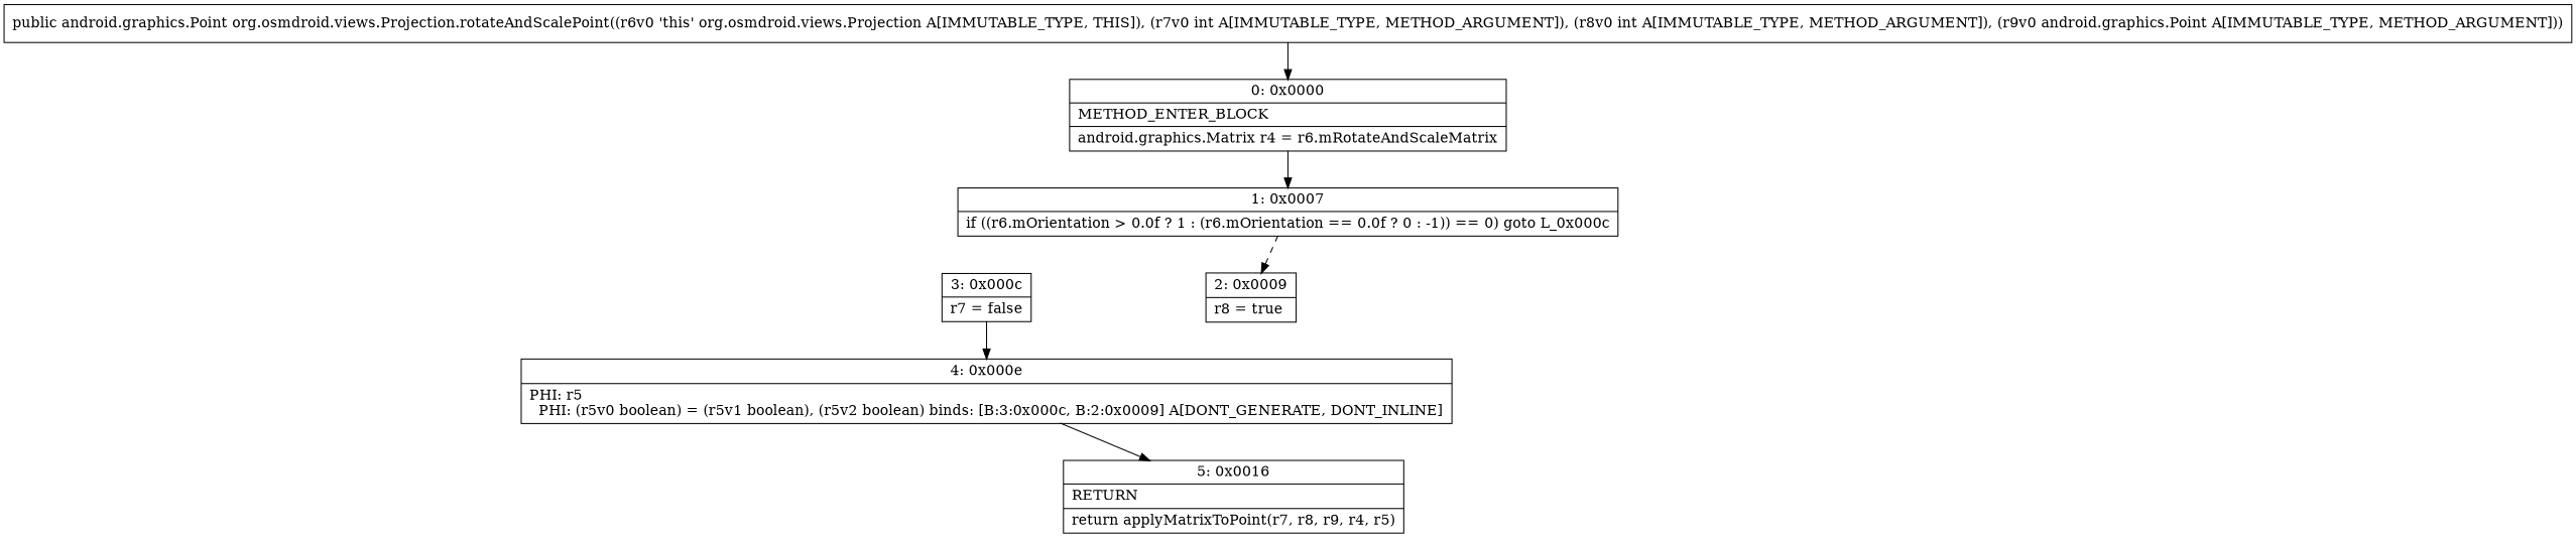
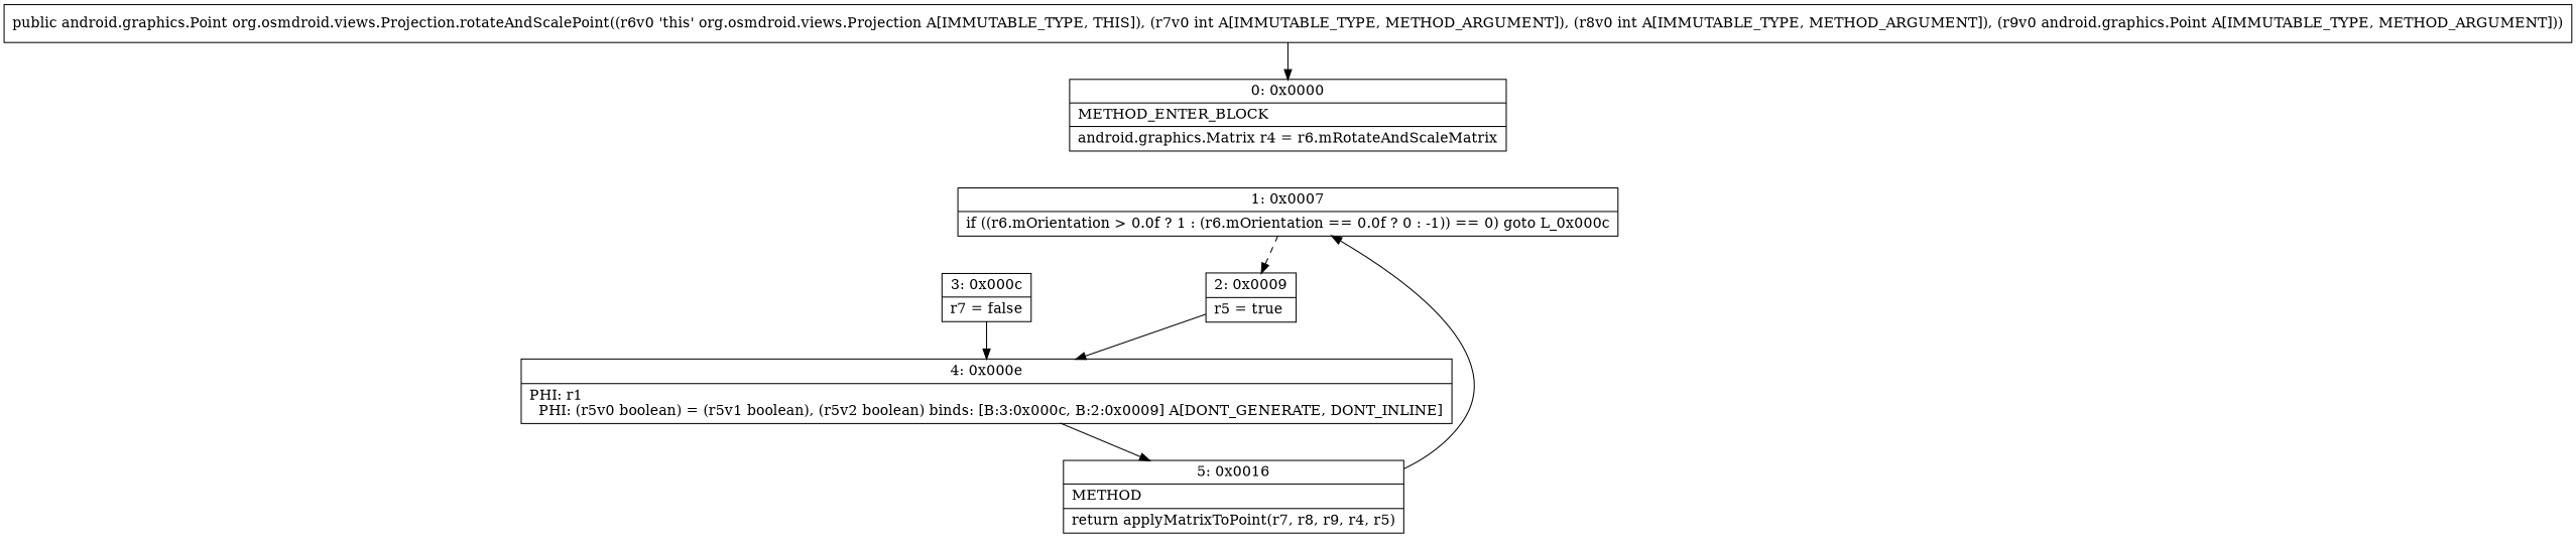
  digraph {
    node [shape=record]
    n1 [label="{0\:\ 0x0000|METHOD_ENTER_BLOCK\l|android.graphics.Matrix r4 = r6.mRotateAndScaleMatrix\l}"]
    n2 [label="{1\:\ 0x0007|if ((r6.mOrientation \> 0.0f ? 1 : (r6.mOrientation == 0.0f ? 0 : \-1)) == 0) goto L_0x000c\l}"]
-   n3 [label="{2\:\ 0x0009|r8 = true\l}"]
-   n4 [label="{4\:\ 0x000e|PHI: r5 \l  PHI: (r5v0 boolean) = (r5v1 boolean), (r5v2 boolean) binds: [B:3:0x000c, B:2:0x0009] A[DONT_GENERATE, DONT_INLINE]\l}"]
+   n3 [label="{2\:\ 0x0009|r5 = true\l}"]
+   n4 [label="{4\:\ 0x000e|PHI: r1 \l  PHI: (r5v0 boolean) = (r5v1 boolean), (r5v2 boolean) binds: [B:3:0x000c, B:2:0x0009] A[DONT_GENERATE, DONT_INLINE]\l}"]
    n5 [label="{3\:\ 0x000c|r7 = false\l}"]
-   n6 [label="{5\:\ 0x0016|RETURN\l|return applyMatrixToPoint(r7, r8, r9, r4, r5)\l}"]
+   n6 [label="{5\:\ 0x0016|METHOD\l|return applyMatrixToPoint(r7, r8, r9, r4, r5)\l}"]
    n7 [label="{public android.graphics.Point org.osmdroid.views.Projection.rotateAndScalePoint((r6v0 'this' org.osmdroid.views.Projection A[IMMUTABLE_TYPE, THIS]), (r7v0 int A[IMMUTABLE_TYPE, METHOD_ARGUMENT]), (r8v0 int A[IMMUTABLE_TYPE, METHOD_ARGUMENT]), (r9v0 android.graphics.Point A[IMMUTABLE_TYPE, METHOD_ARGUMENT])) }"]
-   n1 -> n2
+   n6 -> n2
    n2 -> n3 [style=dashed]
+   n3 -> n4
    n4 -> n6
    n5 -> n4
    n7 -> n1
  }
